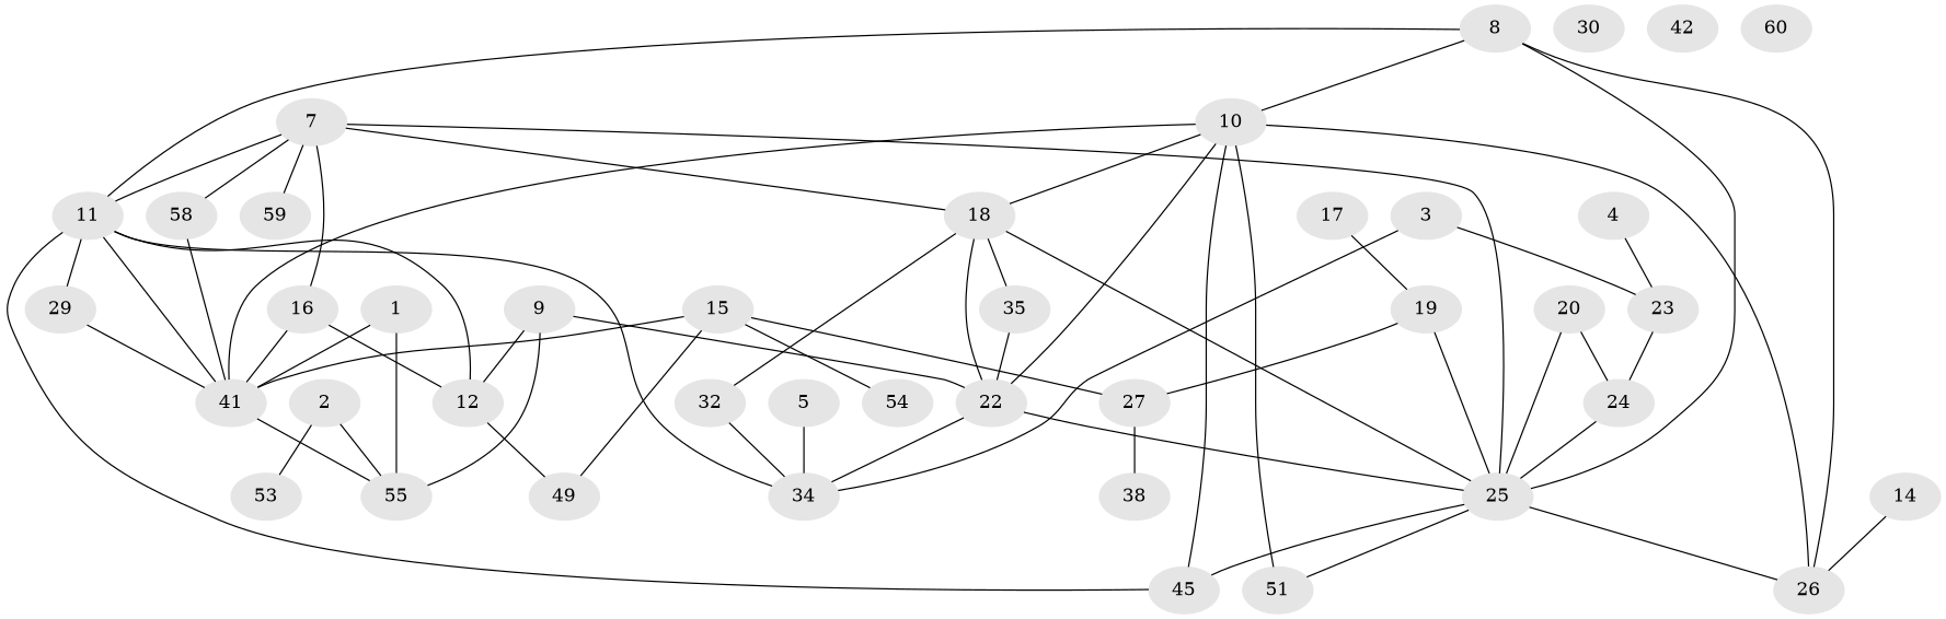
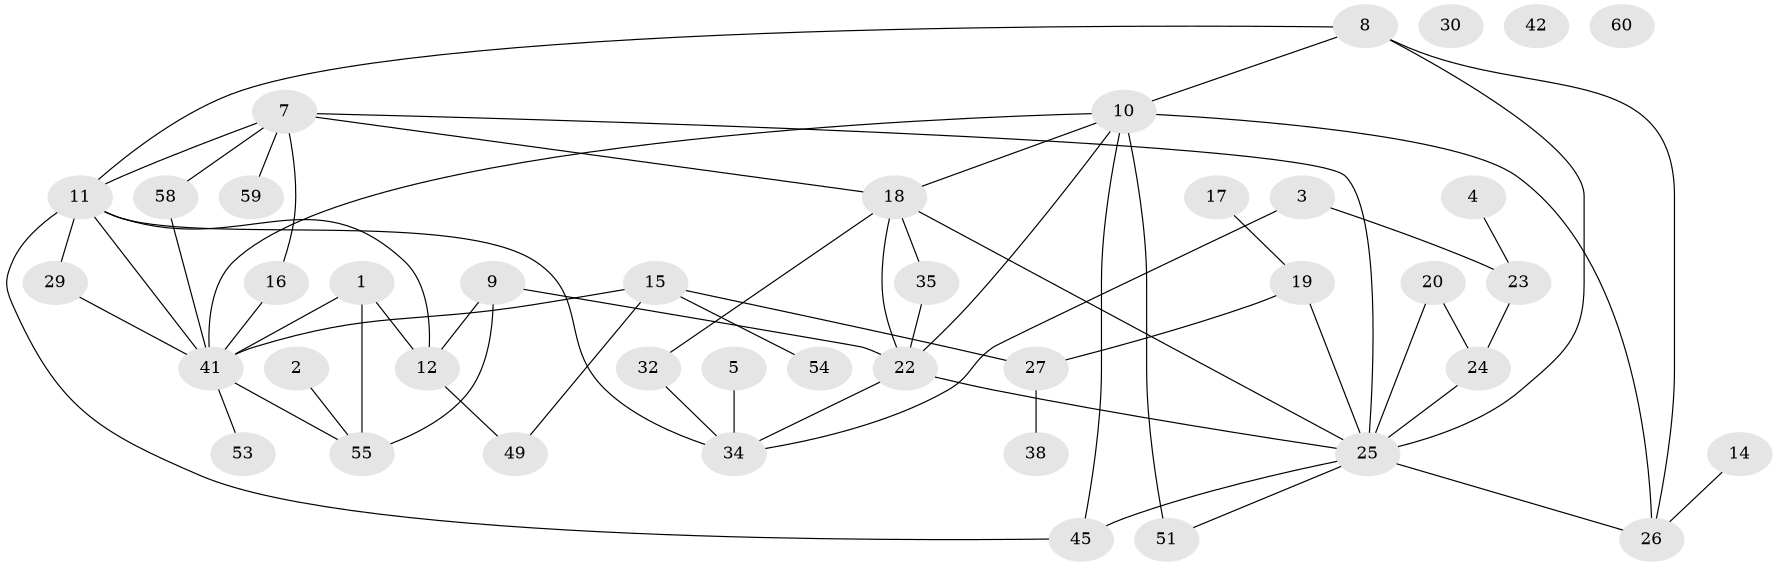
  graph {
    node [color=gray90 style=filled]
    1 [super="+50"]
    12
    41 [super="+57"]
    55
    49 [super="+58"]
    34 [super="+37"]
    2 [super="+6"]
    53
    23 [super="+43"]
    24 [super="+52"]
    3
    4
    5
    7 [super="+56"]
    11 [super="+44"]
    16
    18 [super="+46"]
    25 [super="+33"]
    n19 [label=58]
    59
    45
    29
    22 [super="+40"]
    32
    35
    26 [super="+39"]
    51
    8 [super="+13"]
    10 [super="+31"]
    9
    14
    15 [super="+48"]
    27 [super="+36"]
    54
    38
    19 [super="+21"]
    17
    20 [super="+47"]
    30
    42
    60
-   16 -- 12
+   1 -- 12
    1 -- 41
    1 -- 55 [weight=2]
    12 -- 49
    41 -- 55
    2 -- 55
-   2 -- 53
+   41 -- 53
    23 -- 24
    24 -- 25
    3 -- 34
    3 -- 23
    4 -- 23
    5 -- 34
    7 -- 11
    7 -- 16
    7 -- 18
    7 -- 25
    7 -- n19
    7 -- 59
    11 -- 12
    11 -- 41
    11 -- 34
    11 -- 45
    11 -- 29
    16 -- 41
    18 -- 25
    18 -- 22
    18 -- 32
    18 -- 35
    25 -- 45
    25 -- 26
    25 -- 51
    n19 -- 41
    29 -- 41
    22 -- 34
    22 -- 25
    32 -- 34
    35 -- 22
    8 -- 11
    8 -- 25
    8 -- 26
    8 -- 10
    10 -- 41
    10 -- 18
    10 -- 45
    10 -- 22
    10 -- 26
    10 -- 51 [weight=2]
    9 -- 12
    9 -- 55
    9 -- 22
    14 -- 26
    15 -- 41
    15 -- 49
    15 -- 27
    15 -- 54
    27 -- 38
    19 -- 25
    19 -- 27
    17 -- 19
    20 -- 24
    20 -- 25 [weight=2]
  }
